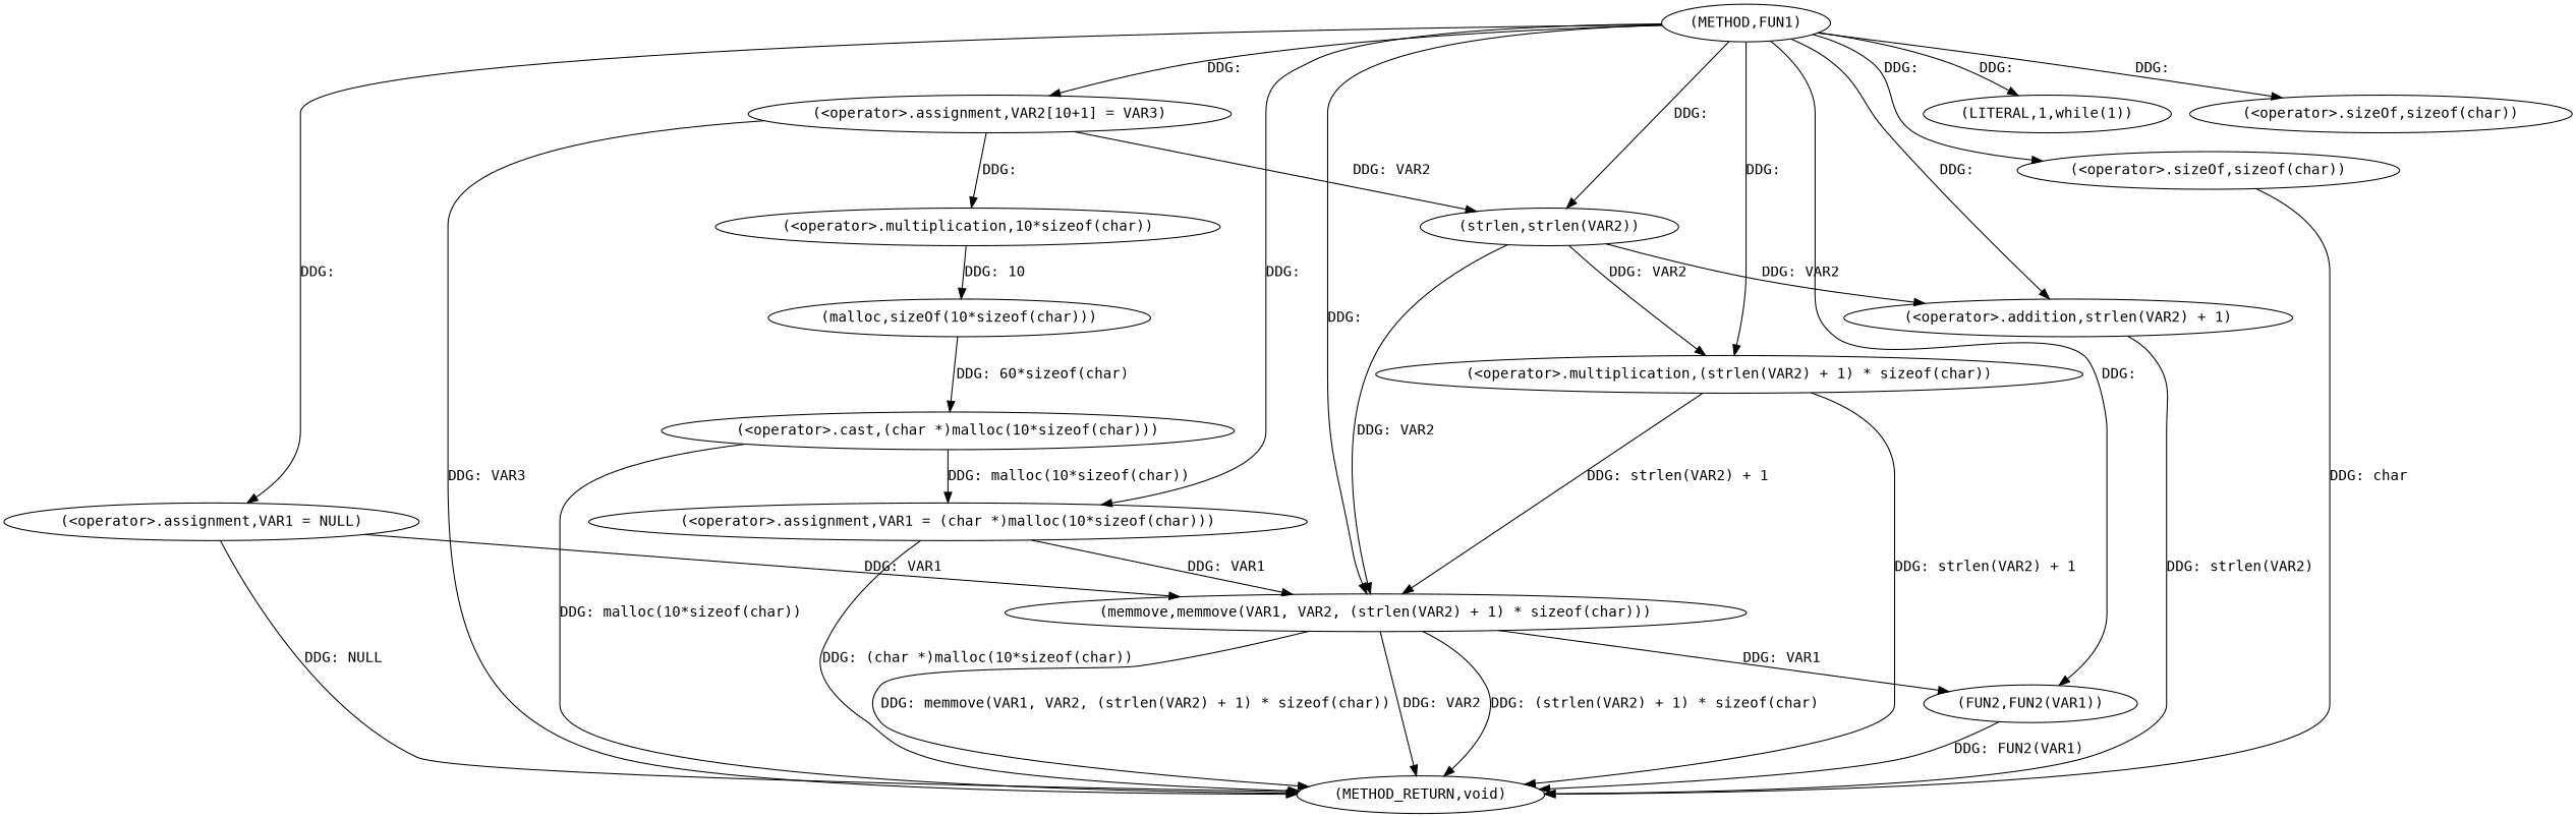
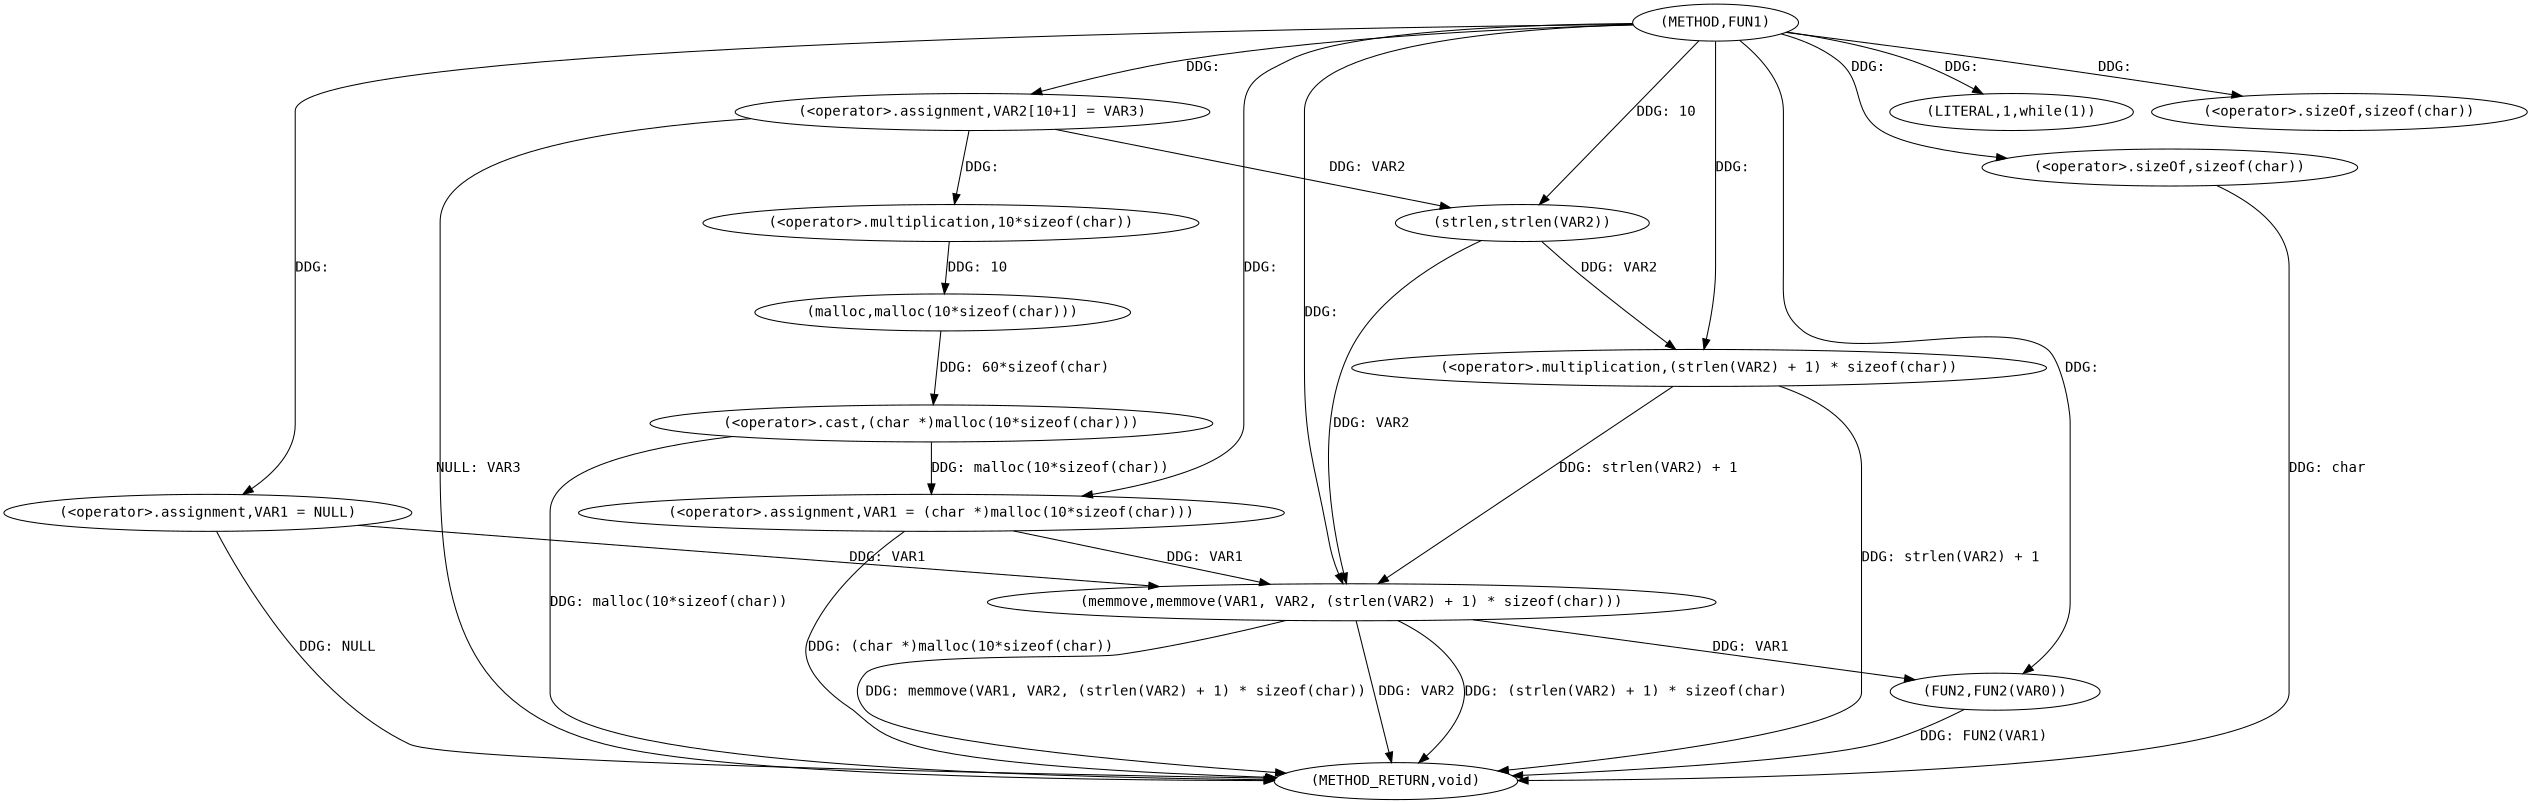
  digraph {
    fontname="DejaVu Sans Mono"
    node [fontname="DejaVu Sans Mono"]
    edge [fontname="DejaVu Sans Mono"]
    n1 [label="(METHOD,FUN1)"]
    n2 [label="(<operator>.assignment,VAR1 = NULL)"]
    n3 [label="(LITERAL,1,while(1))"]
    n4 [label="(<operator>.assignment,VAR1 = (char *)malloc(10*sizeof(char)))"]
    n5 [label="(<operator>.sizeOf,sizeof(char))"]
    n6 [label="(<operator>.assignment,VAR2[10+1] = VAR3)"]
    n7 [label="(memmove,memmove(VAR1, VAR2, (strlen(VAR2) + 1) * sizeof(char)))"]
    n8 [label="(<operator>.multiplication,(strlen(VAR2) + 1) * sizeof(char))"]
-   n9 [label="(<operator>.addition,strlen(VAR2) + 1)"]
    n10 [label="(strlen,strlen(VAR2))"]
    n11 [label="(<operator>.sizeOf,sizeof(char))"]
-   n12 [label="(FUN2,FUN2(VAR1))"]
+   n12 [label="(FUN2,FUN2(VAR0))"]
    n13 [label="(METHOD_RETURN,void)"]
    n14 [label="(<operator>.multiplication,10*sizeof(char))"]
-   n15 [label="(malloc,sizeOf(10*sizeof(char)))"]
+   n15 [label="(malloc,malloc(10*sizeof(char)))"]
    n16 [label="(<operator>.cast,(char *)malloc(10*sizeof(char)))"]
    n1 -> n2 [label="DDG: "]
    n1 -> n3 [label="DDG: "]
    n1 -> n4 [label="DDG: "]
    n1 -> n5 [label="DDG: "]
    n1 -> n6 [label="DDG: "]
    n1 -> n7 [label="DDG: "]
    n1 -> n8 [label="DDG: "]
-   n1 -> n9 [label="DDG: "]
-   n1 -> n10 [label="DDG: "]
+   n1 -> n10 [label="DDG: 10"]
    n1 -> n11 [label="DDG: "]
    n1 -> n12 [label="DDG: "]
    n2 -> n7 [label="DDG: VAR1"]
    n2 -> n13 [label="DDG: NULL"]
    n4 -> n7 [label="DDG: VAR1"]
    n4 -> n13 [label="DDG: (char *)malloc(10*sizeof(char))"]
    n6 -> n10 [label="DDG: VAR2"]
-   n6 -> n13 [label="DDG: VAR3"]
+   n6 -> n13 [label="NULL: VAR3"]
    n6 -> n14 [label="DDG: "]
    n7 -> n12 [label="DDG: VAR1"]
    n7 -> n13 [label="DDG: VAR2"]
    n7 -> n13 [label="DDG: (strlen(VAR2) + 1) * sizeof(char)"]
    n7 -> n13 [label="DDG: memmove(VAR1, VAR2, (strlen(VAR2) + 1) * sizeof(char))"]
    n8 -> n7 [label="DDG: strlen(VAR2) + 1"]
    n8 -> n13 [label="DDG: strlen(VAR2) + 1"]
-   n9 -> n13 [label="DDG: strlen(VAR2)"]
    n10 -> n7 [label="DDG: VAR2"]
    n10 -> n8 [label="DDG: VAR2"]
-   n10 -> n9 [label="DDG: VAR2"]
    n11 -> n13 [label="DDG: char"]
    n12 -> n13 [label="DDG: FUN2(VAR1)"]
    n14 -> n15 [label="DDG: 10"]
    n15 -> n16 [label="DDG: 60*sizeof(char)"]
    n16 -> n4 [label="DDG: malloc(10*sizeof(char))"]
    n16 -> n13 [label="DDG: malloc(10*sizeof(char))"]
  }
